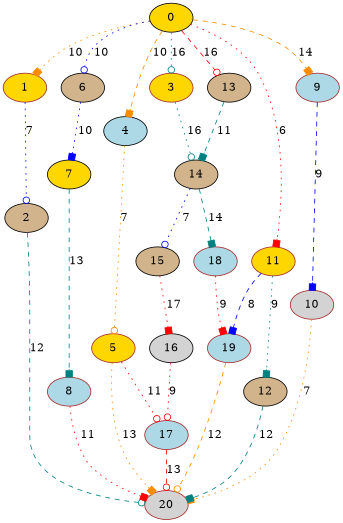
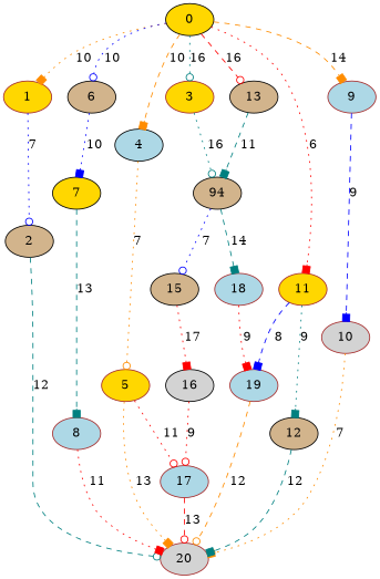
  digraph {
    node [color=brown fillcolor=gold style=filled]
    edge [arrowhead=box color=teal style=dotted]
    0 [color=black]
    1
    3
    4 [color=black fillcolor=lightblue]
    6 [color=black fillcolor=tan]
    9 [fillcolor=lightblue]
    11
    13 [color=black fillcolor=tan]
    2 [color=black fillcolor=tan]
-   14 [color=black fillcolor=tan]
+   14 [color=black fillcolor=tan label=94]
    5
    7 [color=black]
    10 [fillcolor=lightgrey]
    12 [color=black fillcolor=tan]
    19 [fillcolor=lightblue]
    20 [fillcolor=lightgrey]
    15 [color=black fillcolor=tan]
    18 [fillcolor=lightblue]
    17 [fillcolor=lightblue]
    8 [fillcolor=lightblue]
    16 [color=black fillcolor=lightgrey]
    0 -> 1 [color=darkorange label=10]
    0 -> 3 [arrowhead=odot label=16]
    0 -> 4 [color=darkorange label=10 style=dashed]
    0 -> 6 [arrowhead=odot color=blue label=10]
    0 -> 9 [color=darkorange label=14 style=dashed]
    0 -> 11 [color=red label=6]
    0 -> 13 [arrowhead=odot color=red label=16 style=dashed]
    1 -> 2 [arrowhead=odot color=blue label=7]
    3 -> 14 [arrowhead=odot label=16]
    4 -> 5 [arrowhead=odot color=darkorange label=7]
    6 -> 7 [color=blue label=10]
    9 -> 10 [color=blue label=9 style=dashed]
    11 -> 12 [label=9]
    11 -> 19 [color=blue label=8 style=dashed]
    13 -> 14 [label=11 style=dashed]
    2 -> 20 [arrowhead=odot label=12 style=dashed]
    14 -> 15 [arrowhead=odot color=blue label=7]
    14 -> 18 [label=14 style=dashed]
    5 -> 20 [color=darkorange label=13]
    5 -> 17 [arrowhead=odot color=red label=11]
    7 -> 8 [label=13 style=dashed]
    10 -> 20 [color=darkorange label=7]
    12 -> 20 [label=12 style=dashed]
    19 -> 20 [arrowhead=odot color=darkorange label=12 style=dashed]
    15 -> 16 [color=red label=17]
    18 -> 19 [color=red label=9]
    17 -> 20 [arrowhead=odot color=red label=13 style=dashed]
    8 -> 20 [color=red label=11]
    16 -> 17 [arrowhead=odot color=red label=9]
  }
